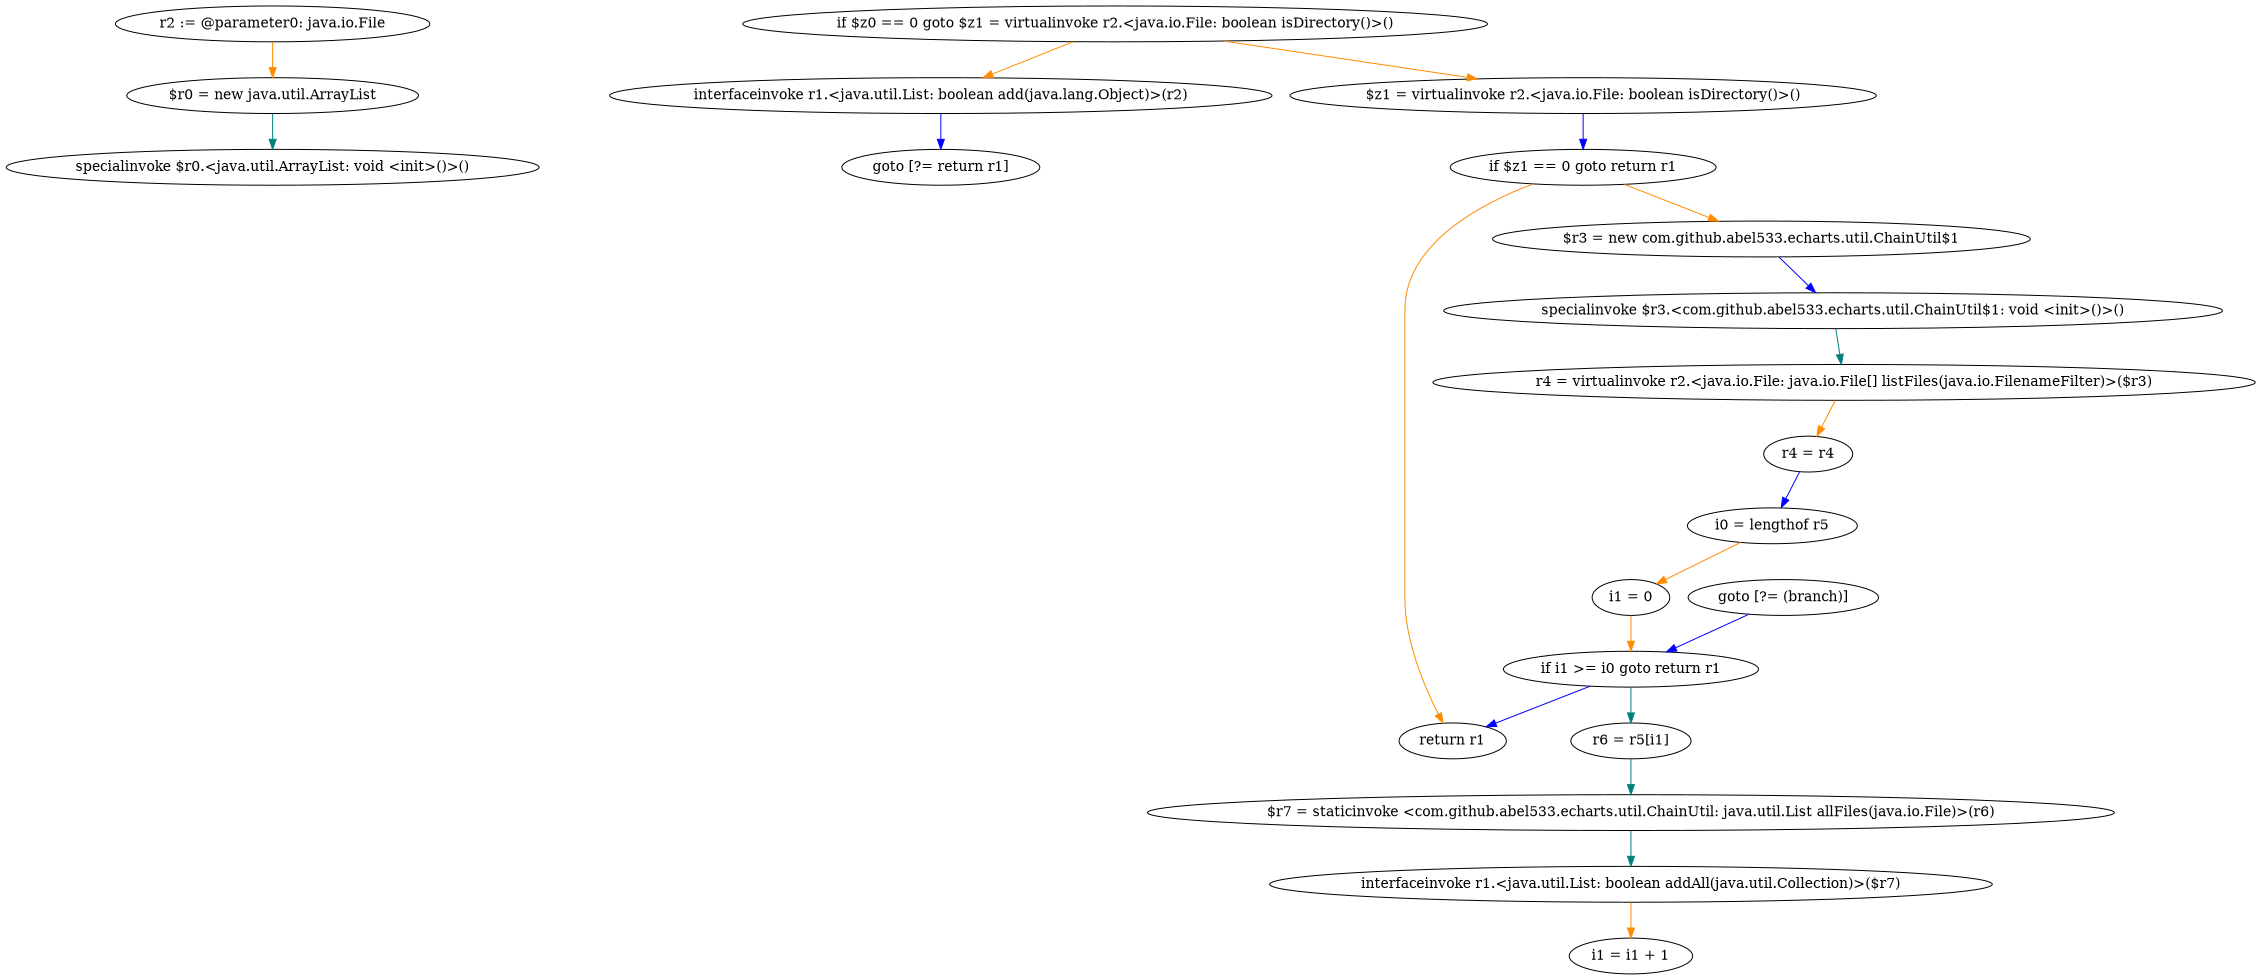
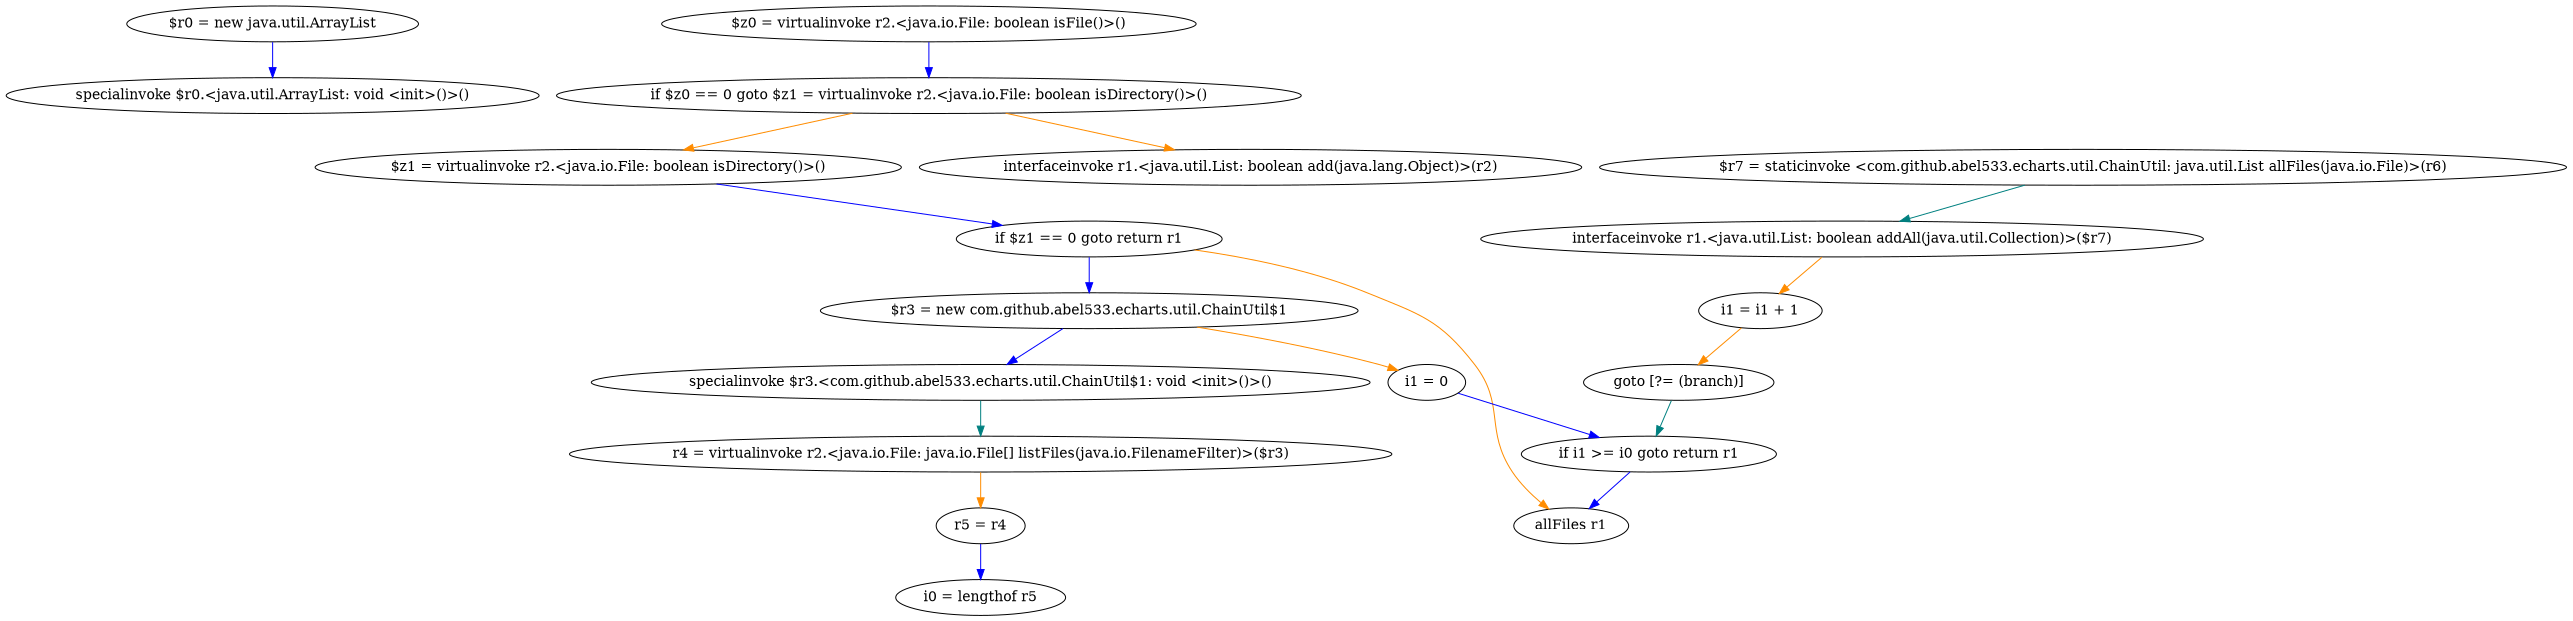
  digraph {
    edge [color=darkorange]
-   "r2 := @parameter0: java.io.File"
    "$r0 = new java.util.ArrayList"
    "specialinvoke $r0.<java.util.ArrayList: void <init>()>()"
+   "$z0 = virtualinvoke r2.<java.io.File: boolean isFile()>()"
    "if $z0 == 0 goto $z1 = virtualinvoke r2.<java.io.File: boolean isDirectory()>()"
    "interfaceinvoke r1.<java.util.List: boolean add(java.lang.Object)>(r2)"
    "$z1 = virtualinvoke r2.<java.io.File: boolean isDirectory()>()"
-   "goto [?= return r1]"
    "if $z1 == 0 goto return r1"
-   "return r1"
+   "return r1" [label="allFiles r1"]
    "$r3 = new com.github.abel533.echarts.util.ChainUtil$1"
    "specialinvoke $r3.<com.github.abel533.echarts.util.ChainUtil$1: void <init>()>()"
    "r4 = virtualinvoke r2.<java.io.File: java.io.File[] listFiles(java.io.FilenameFilter)>($r3)"
-   "r5 = r4" [label="r4 = r4"]
+   "r5 = r4"
    "i0 = lengthof r5"
    "i1 = 0"
    "if i1 >= i0 goto return r1"
-   "r6 = r5[i1]"
    "$r7 = staticinvoke <com.github.abel533.echarts.util.ChainUtil: java.util.List allFiles(java.io.File)>(r6)"
    "interfaceinvoke r1.<java.util.List: boolean addAll(java.util.Collection)>($r7)"
    "i1 = i1 + 1"
    "goto [?= (branch)]"
-   "r2 := @parameter0: java.io.File" -> "$r0 = new java.util.ArrayList"
-   "$r0 = new java.util.ArrayList" -> "specialinvoke $r0.<java.util.ArrayList: void <init>()>()" [color=teal]
+   "$r0 = new java.util.ArrayList" -> "specialinvoke $r0.<java.util.ArrayList: void <init>()>()" [color=blue]
+   "$z0 = virtualinvoke r2.<java.io.File: boolean isFile()>()" -> "if $z0 == 0 goto $z1 = virtualinvoke r2.<java.io.File: boolean isDirectory()>()" [color=blue]
    "if $z0 == 0 goto $z1 = virtualinvoke r2.<java.io.File: boolean isDirectory()>()" -> "interfaceinvoke r1.<java.util.List: boolean add(java.lang.Object)>(r2)"
    "if $z0 == 0 goto $z1 = virtualinvoke r2.<java.io.File: boolean isDirectory()>()" -> "$z1 = virtualinvoke r2.<java.io.File: boolean isDirectory()>()"
-   "interfaceinvoke r1.<java.util.List: boolean add(java.lang.Object)>(r2)" -> "goto [?= return r1]" [color=blue]
    "$z1 = virtualinvoke r2.<java.io.File: boolean isDirectory()>()" -> "if $z1 == 0 goto return r1" [color=blue]
    "if $z1 == 0 goto return r1" -> "return r1"
-   "if $z1 == 0 goto return r1" -> "$r3 = new com.github.abel533.echarts.util.ChainUtil$1"
+   "if $z1 == 0 goto return r1" -> "$r3 = new com.github.abel533.echarts.util.ChainUtil$1" [color=blue]
    "$r3 = new com.github.abel533.echarts.util.ChainUtil$1" -> "specialinvoke $r3.<com.github.abel533.echarts.util.ChainUtil$1: void <init>()>()" [color=blue]
    "specialinvoke $r3.<com.github.abel533.echarts.util.ChainUtil$1: void <init>()>()" -> "r4 = virtualinvoke r2.<java.io.File: java.io.File[] listFiles(java.io.FilenameFilter)>($r3)" [color=teal]
    "r4 = virtualinvoke r2.<java.io.File: java.io.File[] listFiles(java.io.FilenameFilter)>($r3)" -> "r5 = r4"
    "r5 = r4" -> "i0 = lengthof r5" [color=blue]
-   "i0 = lengthof r5" -> "i1 = 0"
-   "i1 = 0" -> "if i1 >= i0 goto return r1"
+   "$r3 = new com.github.abel533.echarts.util.ChainUtil$1" -> "i1 = 0"
+   "i1 = 0" -> "if i1 >= i0 goto return r1" [color=blue]
    "if i1 >= i0 goto return r1" -> "return r1" [color=blue]
-   "if i1 >= i0 goto return r1" -> "r6 = r5[i1]" [color=teal]
-   "r6 = r5[i1]" -> "$r7 = staticinvoke <com.github.abel533.echarts.util.ChainUtil: java.util.List allFiles(java.io.File)>(r6)" [color=teal]
    "$r7 = staticinvoke <com.github.abel533.echarts.util.ChainUtil: java.util.List allFiles(java.io.File)>(r6)" -> "interfaceinvoke r1.<java.util.List: boolean addAll(java.util.Collection)>($r7)" [color=teal]
    "interfaceinvoke r1.<java.util.List: boolean addAll(java.util.Collection)>($r7)" -> "i1 = i1 + 1"
-   "goto [?= (branch)]" -> "if i1 >= i0 goto return r1" [color=blue]
+   "i1 = i1 + 1" -> "goto [?= (branch)]"
+   "goto [?= (branch)]" -> "if i1 >= i0 goto return r1" [color=teal]
  }
